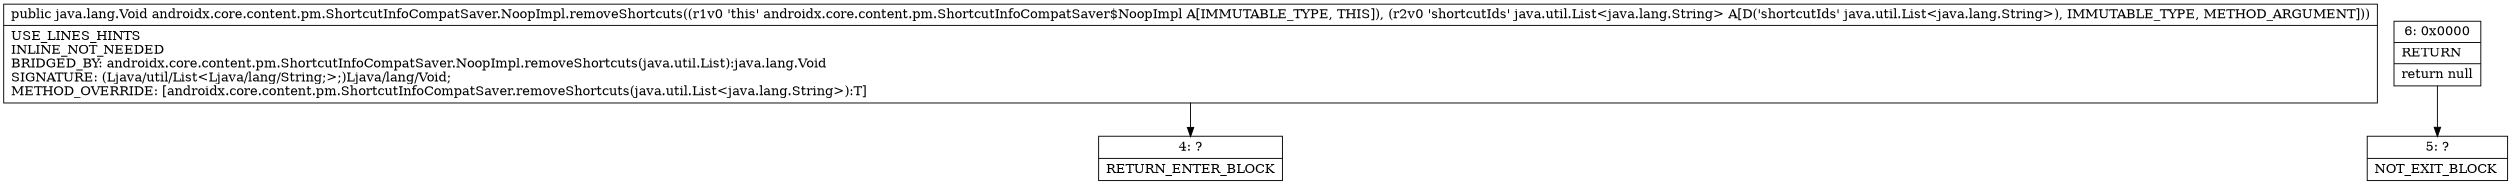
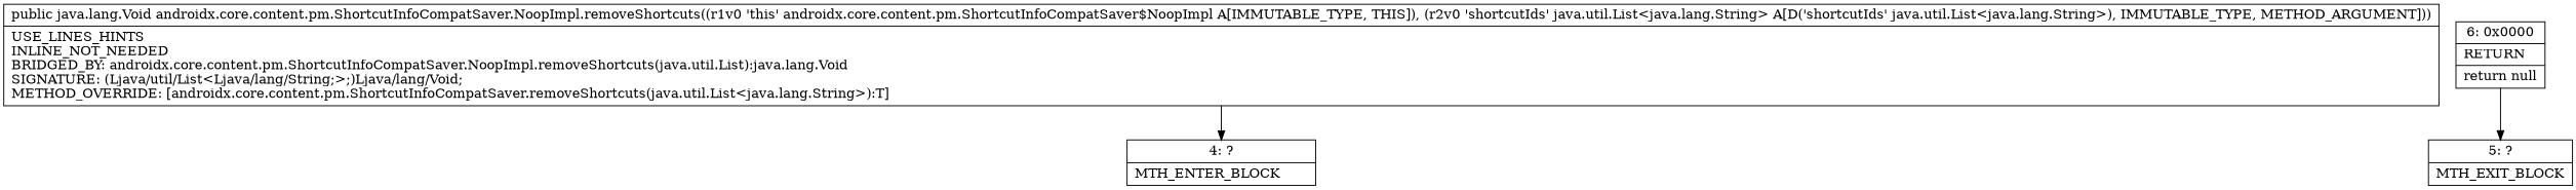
  digraph {
    node [shape=record]
-   n1 [label="{4\:\ ?|RETURN_ENTER_BLOCK\l}"]
+   n1 [label="{4\:\ ?|MTH_ENTER_BLOCK\l}"]
    n2 [label="{6\:\ 0x0000|RETURN\l|return null\l}"]
-   n3 [label="{5\:\ ?|NOT_EXIT_BLOCK\l}"]
+   n3 [label="{5\:\ ?|MTH_EXIT_BLOCK\l}"]
    n4 [label="{public java.lang.Void androidx.core.content.pm.ShortcutInfoCompatSaver.NoopImpl.removeShortcuts((r1v0 'this' androidx.core.content.pm.ShortcutInfoCompatSaver$NoopImpl A[IMMUTABLE_TYPE, THIS]), (r2v0 'shortcutIds' java.util.List\<java.lang.String\> A[D('shortcutIds' java.util.List\<java.lang.String\>), IMMUTABLE_TYPE, METHOD_ARGUMENT]))  | USE_LINES_HINTS\lINLINE_NOT_NEEDED\lBRIDGED_BY: androidx.core.content.pm.ShortcutInfoCompatSaver.NoopImpl.removeShortcuts(java.util.List):java.lang.Void\lSIGNATURE: (Ljava\/util\/List\<Ljava\/lang\/String;\>;)Ljava\/lang\/Void;\lMETHOD_OVERRIDE: [androidx.core.content.pm.ShortcutInfoCompatSaver.removeShortcuts(java.util.List\<java.lang.String\>):T]\l}"]
    n2 -> n3
    n4 -> n1
  }
